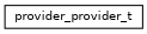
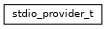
  digraph {
    rankdir=LR
-   n1 [color=black fillcolor=white fontname=Helvetica fontsize=10 height=0.2 label=provider_provider_t shape=record style=filled width=0.4]
+   n1 [color=black fillcolor=white fontname=Helvetica fontsize=10 height=0.2 label=stdio_provider_t shape=record style=filled width=0.4]
  }
